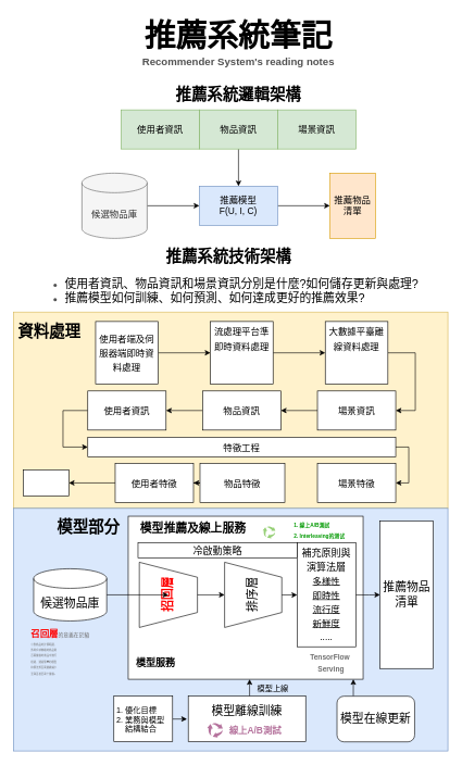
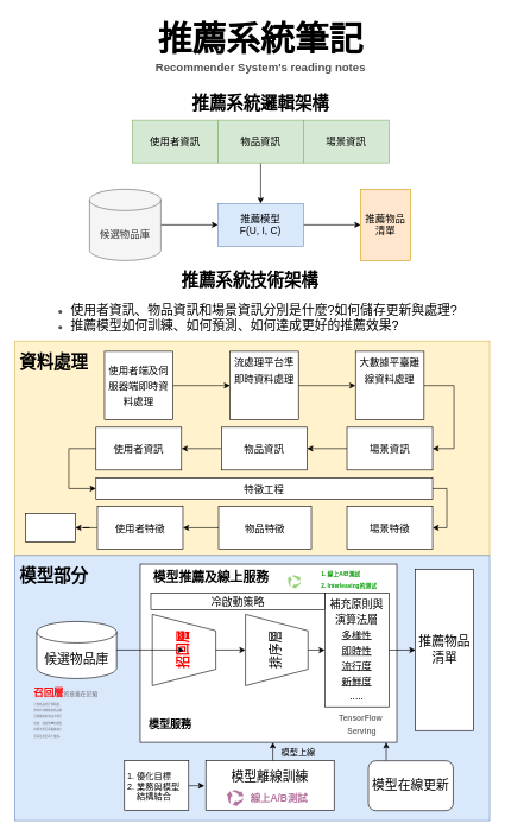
  <mxCell id="0" />
  <mxCell id="1" parent="0" />
  <mxCell id="2" value="" style="edgeStyle=orthogonalEdgeStyle;rounded=0;orthogonalLoop=1;jettySize=auto;html=1;" edge="1" parent="1" source="3" target="5"><mxGeometry relative="1" as="geometry" /></mxCell>
  <mxCell id="3" value="&lt;font style=&quot;font-size: 14px&quot;&gt;候選物品庫&lt;/font&gt;" style="shape=cylinder3;whiteSpace=wrap;html=1;boundedLbl=1;backgroundOutline=1;size=15;fillColor=#f5f5f5;fontColor=#333333;strokeColor=#666666;" vertex="1" parent="1"><mxGeometry x="125" y="265" width="100" height="100" as="geometry" /></mxCell>
  <mxCell id="4" value="" style="edgeStyle=orthogonalEdgeStyle;rounded=0;orthogonalLoop=1;jettySize=auto;html=1;" edge="1" parent="1" source="5" target="6"><mxGeometry relative="1" as="geometry" /></mxCell>
  <mxCell id="5" value="&lt;font style=&quot;font-size: 14px&quot;&gt;推薦模型&lt;br&gt;F(U, I, C)&lt;/font&gt;" style="whiteSpace=wrap;html=1;fillColor=#dae8fc;strokeColor=#6c8ebf;" vertex="1" parent="1"><mxGeometry x="305" y="285" width="120" height="60" as="geometry" /></mxCell>
  <mxCell id="6" value="&lt;font style=&quot;font-size: 14px&quot;&gt;推薦物品清單&lt;/font&gt;" style="whiteSpace=wrap;html=1;fillColor=#ffe6cc;strokeColor=#d79b00;" vertex="1" parent="1"><mxGeometry x="505" y="265" width="70" height="100" as="geometry" /></mxCell>
  <mxCell id="7" value="" style="edgeStyle=orthogonalEdgeStyle;rounded=0;orthogonalLoop=1;jettySize=auto;html=1;" edge="1" parent="1" source="8" target="5"><mxGeometry relative="1" as="geometry" /></mxCell>
  <mxCell id="8" value="&lt;font style=&quot;font-size: 14px&quot;&gt;物品資訊&lt;/font&gt;" style="whiteSpace=wrap;html=1;fillColor=#d5e8d4;strokeColor=#82b366;" vertex="1" parent="1"><mxGeometry x="305" y="168" width="120" height="60" as="geometry" /></mxCell>
  <mxCell id="9" value="&lt;font style=&quot;font-size: 14px&quot;&gt;場景資訊&lt;/font&gt;" style="whiteSpace=wrap;html=1;fillColor=#d5e8d4;strokeColor=#82b366;" vertex="1" parent="1"><mxGeometry x="425" y="168" width="120" height="60" as="geometry" /></mxCell>
  <mxCell id="10" value="&lt;font style=&quot;font-size: 14px&quot;&gt;使用者資訊&lt;/font&gt;" style="whiteSpace=wrap;html=1;fillColor=#d5e8d4;strokeColor=#82b366;" vertex="1" parent="1"><mxGeometry x="185" y="168" width="120" height="60" as="geometry" /></mxCell>
  <mxCell id="11" value="&lt;font style=&quot;font-size: 24px&quot;&gt;&lt;b&gt;推薦系統邏輯架構&lt;/b&gt;&lt;/font&gt;" style="text;html=1;strokeColor=none;fillColor=none;align=center;verticalAlign=middle;whiteSpace=wrap;rounded=0;" vertex="1" parent="1"><mxGeometry x="260" y="130" width="210" height="30" as="geometry" /></mxCell>
  <mxCell id="12" value="&lt;font&gt;&lt;b&gt;&lt;span style=&quot;font-size: 48px&quot;&gt;推薦系統筆記&lt;/span&gt;&lt;br&gt;&lt;font color=&quot;#525252&quot;&gt;&lt;font size=&quot;3&quot;&gt;Recommender System's&amp;nbsp;&lt;/font&gt;&lt;span style=&quot;font-size: medium&quot;&gt;reading notes&lt;/span&gt;&lt;/font&gt;&lt;/b&gt;&lt;font size=&quot;3&quot;&gt;&lt;br&gt;&lt;/font&gt;&lt;/font&gt;" style="text;html=1;strokeColor=none;fillColor=none;align=center;verticalAlign=middle;whiteSpace=wrap;rounded=0;fontSize=14;" vertex="1" parent="1"><mxGeometry x="144" y="20" width="442" height="90" as="geometry" /></mxCell>
  <mxCell id="13" value="&lt;p style=&quot;line-height: 1.3&quot;&gt;&lt;/p&gt;&lt;div&gt;&lt;span style=&quot;color: rgb(0 , 0 , 0)&quot;&gt;&lt;font style=&quot;font-size: 24px&quot;&gt;&lt;b&gt;推薦系統技術架構&lt;/b&gt;&lt;/font&gt;&lt;/span&gt;&lt;/div&gt;&lt;div style=&quot;text-align: left&quot;&gt;&lt;ul&gt;&lt;li&gt;&lt;span style=&quot;color: rgb(0 , 0 , 0)&quot;&gt;使用者資訊、物品資訊和場景資訊分別是什麼?如何儲存更&lt;/span&gt;&lt;font color=&quot;#000000&quot;&gt;新與處理?&lt;/font&gt;&lt;/li&gt;&lt;li&gt;&lt;span&gt;&lt;font color=&quot;#000000&quot;&gt;推薦模型如何訓練、如何預測、如何達成更好的推薦效果?&lt;/font&gt;&lt;/span&gt;&lt;/li&gt;&lt;/ul&gt;&lt;/div&gt;&lt;p&gt;&lt;/p&gt;" style="text;html=1;strokeColor=none;fillColor=none;align=center;verticalAlign=middle;whiteSpace=wrap;rounded=0;fontSize=18;fontColor=#525252;" vertex="1" parent="1"><mxGeometry x="35" y="369" width="630" height="110" as="geometry" /></mxCell>
  <mxCell id="14" value="" style="rounded=0;whiteSpace=wrap;html=1;labelBackgroundColor=#FFFF66;fontSize=18;fillColor=#fff2cc;strokeColor=#d6b656;" vertex="1" parent="1"><mxGeometry x="20" y="478" width="666" height="301" as="geometry" /></mxCell>
  <mxCell id="15" value="&lt;font style=&quot;font-size: 24px&quot;&gt;&lt;b&gt;資料處理&lt;/b&gt;&lt;/font&gt;" style="text;html=1;strokeColor=none;fillColor=none;align=center;verticalAlign=middle;whiteSpace=wrap;rounded=0;labelBackgroundColor=none;fontSize=18;fontColor=#000000;" vertex="1" parent="1"><mxGeometry x="20" y="492.5" width="110" height="30" as="geometry" /></mxCell>
  <mxCell id="16" value="" style="edgeStyle=orthogonalEdgeStyle;rounded=0;orthogonalLoop=1;jettySize=auto;html=1;fontSize=14;fontColor=#000000;" edge="1" parent="1" source="17" target="19"><mxGeometry relative="1" as="geometry" /></mxCell>
  <mxCell id="17" value="&lt;font style=&quot;font-size: 14px&quot;&gt;使用者端及伺服器端即時資料處理&lt;/font&gt;" style="whiteSpace=wrap;html=1;aspect=fixed;labelBackgroundColor=none;fontSize=18;align=center;" vertex="1" parent="1"><mxGeometry x="146" y="492.5" width="96" height="96" as="geometry" /></mxCell>
  <mxCell id="18" value="" style="edgeStyle=orthogonalEdgeStyle;rounded=0;orthogonalLoop=1;jettySize=auto;html=1;fontSize=14;fontColor=#000000;" edge="1" parent="1" source="19" target="21"><mxGeometry relative="1" as="geometry" /></mxCell>
  <mxCell id="19" value="&lt;font style=&quot;font-size: 14px&quot;&gt;流處理平台準即時資料處理&lt;br&gt;&amp;nbsp;&amp;nbsp;&lt;br&gt;&amp;nbsp;&amp;nbsp;&lt;br&gt;&lt;/font&gt;" style="whiteSpace=wrap;html=1;aspect=fixed;labelBackgroundColor=none;fontSize=18;align=center;" vertex="1" parent="1"><mxGeometry x="322" y="492.5" width="96" height="96" as="geometry" /></mxCell>
  <mxCell id="20" value="" style="edgeStyle=orthogonalEdgeStyle;rounded=0;orthogonalLoop=1;jettySize=auto;html=1;fontSize=14;fontColor=#000000;exitX=1;exitY=0.5;exitDx=0;exitDy=0;entryX=1;entryY=0.5;entryDx=0;entryDy=0;" edge="1" parent="1" source="21" target="23"><mxGeometry relative="1" as="geometry"><Array as="points"><mxPoint x="636" y="541" /><mxPoint x="636" y="629" /></Array></mxGeometry></mxCell>
  <mxCell id="21" value="&lt;span style=&quot;font-size: 14px&quot;&gt;大數據平臺離線資料處理&lt;br&gt;&amp;nbsp;&lt;br&gt;&amp;nbsp;&lt;br&gt;&lt;/span&gt;" style="whiteSpace=wrap;html=1;aspect=fixed;labelBackgroundColor=none;fontSize=18;align=center;" vertex="1" parent="1"><mxGeometry x="498" y="492.5" width="96" height="96" as="geometry" /></mxCell>
  <mxCell id="22" value="" style="edgeStyle=orthogonalEdgeStyle;rounded=0;orthogonalLoop=1;jettySize=auto;html=1;fontSize=14;fontColor=#000000;" edge="1" parent="1" source="23" target="25"><mxGeometry relative="1" as="geometry" /></mxCell>
  <mxCell id="23" value="&lt;font style=&quot;font-size: 14px&quot;&gt;場景資訊&lt;/font&gt;" style="whiteSpace=wrap;html=1;fontSize=18;" vertex="1" parent="1"><mxGeometry x="486" y="599" width="120" height="60" as="geometry" /></mxCell>
  <mxCell id="24" value="" style="edgeStyle=orthogonalEdgeStyle;rounded=0;orthogonalLoop=1;jettySize=auto;html=1;fontSize=14;fontColor=#000000;" edge="1" parent="1" source="25" target="27"><mxGeometry relative="1" as="geometry" /></mxCell>
  <mxCell id="25" value="&lt;font style=&quot;font-size: 14px&quot;&gt;物品資訊&lt;/font&gt;" style="whiteSpace=wrap;html=1;fontSize=18;" vertex="1" parent="1"><mxGeometry x="310" y="599" width="120" height="60" as="geometry" /></mxCell>
  <mxCell id="26" value="" style="edgeStyle=orthogonalEdgeStyle;rounded=0;orthogonalLoop=1;jettySize=auto;html=1;fontSize=14;fontColor=#000000;entryX=0;entryY=0.5;entryDx=0;entryDy=0;" edge="1" parent="1" source="27" target="29"><mxGeometry relative="1" as="geometry"><mxPoint x="6" y="629" as="targetPoint" /><Array as="points"><mxPoint x="96" y="629" /><mxPoint x="96" y="685" /></Array></mxGeometry></mxCell>
  <mxCell id="27" value="&lt;font style=&quot;font-size: 14px&quot;&gt;使用者資訊&lt;/font&gt;" style="whiteSpace=wrap;html=1;fontSize=18;" vertex="1" parent="1"><mxGeometry x="134" y="599" width="120" height="60" as="geometry" /></mxCell>
  <mxCell id="28" value="" style="edgeStyle=orthogonalEdgeStyle;rounded=0;orthogonalLoop=1;jettySize=auto;html=1;fontSize=14;fontColor=#000000;entryX=1;entryY=0.5;entryDx=0;entryDy=0;exitX=1;exitY=0.5;exitDx=0;exitDy=0;" edge="1" parent="1" source="29" target="30"><mxGeometry relative="1" as="geometry"><mxPoint x="862" y="699" as="targetPoint" /></mxGeometry></mxCell>
  <mxCell id="29" value="&lt;font style=&quot;font-size: 14px&quot;&gt;特徵工程&lt;/font&gt;" style="whiteSpace=wrap;html=1;fontSize=18;" vertex="1" parent="1"><mxGeometry x="134" y="670" width="472" height="30" as="geometry" /></mxCell>
  <mxCell id="30" value="&lt;font style=&quot;font-size: 14px&quot;&gt;場景特徵&lt;/font&gt;" style="whiteSpace=wrap;html=1;fontSize=18;" vertex="1" parent="1"><mxGeometry x="486" y="710" width="120" height="60" as="geometry" /></mxCell>
  <mxCell id="31" value="" style="edgeStyle=orthogonalEdgeStyle;rounded=0;orthogonalLoop=1;jettySize=auto;html=1;fontSize=14;fontColor=#000000;" edge="1" parent="1" source="32" target="34"><mxGeometry relative="1" as="geometry" /></mxCell>
  <mxCell id="32" value="&lt;font style=&quot;font-size: 14px&quot;&gt;物品特徵&lt;/font&gt;" style="whiteSpace=wrap;html=1;fontSize=18;" vertex="1" parent="1"><mxGeometry x="306" y="710" width="130" height="60" as="geometry" /></mxCell>
  <mxCell id="33" value="" style="edgeStyle=orthogonalEdgeStyle;rounded=0;orthogonalLoop=1;jettySize=auto;html=1;fontSize=15;fontColor=#B5739D;" edge="1" parent="1" source="34" target="57"><mxGeometry relative="1" as="geometry" /></mxCell>
- <mxCell id="34" value="&lt;font style=&quot;font-size: 14px&quot;&gt;使用者特徵&lt;/font&gt;" style="whiteSpace=wrap;html=1;fontSize=18;" vertex="1" parent="1"><mxGeometry x="176" y="710" width="120" height="60" as="geometry" /></mxCell>
+ <mxCell id="34" value="&lt;font style=&quot;font-size: 14px&quot;&gt;使用者特徵&lt;/font&gt;" style="whiteSpace=wrap;html=1;fontSize=18;" vertex="1" parent="1"><mxGeometry x="136" y="710" width="120" height="60" as="geometry" /></mxCell>
  <mxCell id="35" value="" style="rounded=0;whiteSpace=wrap;html=1;labelBackgroundColor=none;fontSize=24;fillColor=#dae8fc;strokeColor=#6c8ebf;" vertex="1" parent="1"><mxGeometry x="20" y="779" width="666" height="372" as="geometry" /></mxCell>
- <mxCell id="36" value="&lt;span style=&quot;font-size: 24px&quot;&gt;&lt;b&gt;模型部分&lt;/b&gt;&lt;/span&gt;" style="text;html=1;strokeColor=none;fillColor=none;align=center;verticalAlign=middle;whiteSpace=wrap;rounded=0;labelBackgroundColor=none;fontSize=18;fontColor=#000000;" vertex="1" parent="1"><mxGeometry x="80" y="793" width="110" height="30" as="geometry" /></mxCell>
+ <mxCell id="36" value="&lt;span style=&quot;font-size: 24px&quot;&gt;&lt;b&gt;模型部分&lt;/b&gt;&lt;/span&gt;" style="text;html=1;strokeColor=none;fillColor=none;align=center;verticalAlign=middle;whiteSpace=wrap;rounded=0;labelBackgroundColor=none;fontSize=18;fontColor=#000000;" vertex="1" parent="1"><mxGeometry x="20" y="793" width="110" height="30" as="geometry" /></mxCell>
  <mxCell id="37" value="&lt;font style=&quot;font-size: 18px&quot;&gt;候選物品庫&lt;/font&gt;" style="shape=cylinder3;whiteSpace=wrap;html=1;boundedLbl=1;backgroundOutline=1;size=15;labelBackgroundColor=none;fontSize=24;" vertex="1" parent="1"><mxGeometry x="51.01" y="871.61" width="112" height="80" as="geometry" /></mxCell>
  <mxCell id="38" value="" style="whiteSpace=wrap;html=1;fontSize=24;" vertex="1" parent="1"><mxGeometry x="196" y="791" width="360" height="250" as="geometry" /></mxCell>
  <mxCell id="39" value="" style="edgeStyle=orthogonalEdgeStyle;rounded=0;orthogonalLoop=1;jettySize=auto;html=1;fontSize=18;fontColor=#000000;" edge="1" parent="1" source="40" target="42"><mxGeometry relative="1" as="geometry" /></mxCell>
  <mxCell id="40" value="&lt;font color=&quot;#ff0000&quot;&gt;&lt;b&gt;招回層&lt;/b&gt;&lt;/font&gt;" style="verticalLabelPosition=middle;verticalAlign=middle;html=1;shape=trapezoid;perimeter=trapezoidPerimeter;whiteSpace=wrap;size=0.23;arcSize=10;flipV=1;labelPosition=center;align=center;labelBackgroundColor=none;fontSize=18;fontColor=#000000;fillColor=none;rotation=-90;" vertex="1" parent="1"><mxGeometry x="207.54" y="867.08" width="100" height="89.07" as="geometry" /></mxCell>
  <mxCell id="41" value="" style="edgeStyle=orthogonalEdgeStyle;rounded=0;orthogonalLoop=1;jettySize=auto;html=1;fontSize=18;fontColor=#B5739D;entryX=0;entryY=0.5;entryDx=0;entryDy=0;" edge="1" parent="1" source="42" target="44"><mxGeometry relative="1" as="geometry"><mxPoint x="378" y="911.37" as="targetPoint" /></mxGeometry></mxCell>
  <mxCell id="42" value="排序層" style="verticalLabelPosition=middle;verticalAlign=middle;html=1;shape=trapezoid;perimeter=trapezoidPerimeter;whiteSpace=wrap;size=0.23;arcSize=10;flipV=1;labelPosition=center;align=center;labelBackgroundColor=none;fontSize=18;fontColor=#000000;fillColor=none;rotation=-90;" vertex="1" parent="1"><mxGeometry x="337.54" y="867.77" width="100" height="87.69" as="geometry" /></mxCell>
  <mxCell id="43" value="" style="edgeStyle=orthogonalEdgeStyle;rounded=0;orthogonalLoop=1;jettySize=auto;html=1;fontSize=14;fontColor=#000000;" edge="1" parent="1" source="44" target="45"><mxGeometry relative="1" as="geometry" /></mxCell>
  <mxCell id="44" value="&lt;font&gt;&lt;font style=&quot;font-size: 15px&quot;&gt;補充原則與演算法層&lt;/font&gt;&lt;br&gt;&lt;u style=&quot;font-size: 14px&quot;&gt;多樣性&lt;br&gt;即時性&lt;br&gt;流行度&lt;br&gt;新鮮度&lt;br&gt;&lt;/u&gt;&lt;span style=&quot;font-size: 14px&quot;&gt;.....&lt;/span&gt;&lt;br&gt;&lt;/font&gt;" style="rounded=0;whiteSpace=wrap;html=1;labelBackgroundColor=none;fontSize=18;fontColor=#000000;fillColor=none;" vertex="1" parent="1"><mxGeometry x="455" y="831.99" width="90" height="159.25" as="geometry" /></mxCell>
  <mxCell id="45" value="推薦物品&lt;br&gt;清單" style="whiteSpace=wrap;html=1;rounded=0;fontSize=18;" vertex="1" parent="1"><mxGeometry x="582.02" y="798.61" width="81.5" height="226" as="geometry" /></mxCell>
  <mxCell id="46" value="" style="edgeStyle=orthogonalEdgeStyle;rounded=0;orthogonalLoop=1;jettySize=auto;html=1;fontSize=15;fontColor=#000000;" edge="1" parent="1" source="47"><mxGeometry relative="1" as="geometry"><mxPoint x="382" y="1041" as="targetPoint" /><Array as="points"><mxPoint x="382" y="1051" /><mxPoint x="382" y="1051" /></Array></mxGeometry></mxCell>
  <mxCell id="47" value="&lt;font style=&quot;font-size: 18px&quot;&gt;模型離線訓練&lt;br&gt;&amp;nbsp;&amp;nbsp;&lt;/font&gt;" style="rounded=0;whiteSpace=wrap;html=1;labelBackgroundColor=none;fontSize=14;" vertex="1" parent="1"><mxGeometry x="288" y="1067" width="180" height="70" as="geometry" /></mxCell>
  <mxCell id="48" value="" style="edgeStyle=orthogonalEdgeStyle;rounded=0;orthogonalLoop=1;jettySize=auto;html=1;fontSize=14;fontColor=#000000;" edge="1" parent="1" source="49"><mxGeometry relative="1" as="geometry"><mxPoint x="541" y="1041" as="targetPoint" /><Array as="points"><mxPoint x="541" y="1041" /><mxPoint x="541" y="1041" /></Array></mxGeometry></mxCell>
  <mxCell id="49" value="&lt;font style=&quot;font-size: 18px&quot;&gt;模型在線更新&lt;/font&gt;" style="whiteSpace=wrap;html=1;labelBackgroundColor=none;fontSize=14;rounded=1;" vertex="1" parent="1"><mxGeometry x="516" y="1067" width="119" height="70" as="geometry" /></mxCell>
  <mxCell id="50" value="" style="sketch=0;html=1;aspect=fixed;strokeColor=none;shadow=0;align=center;verticalAlign=top;fillColor=#97D077;shape=mxgraph.gcp2.arrow_cycle;labelBackgroundColor=none;fontSize=14;fontColor=#000000;" vertex="1" parent="1"><mxGeometry x="402" y="806.4" width="19.58" height="18.6" as="geometry" /></mxCell>
  <mxCell id="51" value="&lt;div style=&quot;text-align: left&quot;&gt;&lt;b style=&quot;font-size: 8px ; color: rgb(0 , 153 , 0)&quot;&gt;&amp;nbsp;1. 線上A/B測試&lt;/b&gt;&lt;/div&gt;&lt;font color=&quot;#009900&quot;&gt;&lt;div style=&quot;text-align: left&quot;&gt;&lt;b style=&quot;font-size: 8px&quot;&gt;&amp;nbsp;2. Interleaving的测试&lt;/b&gt;&lt;/div&gt;&lt;/font&gt;" style="text;html=1;strokeColor=none;fillColor=none;align=center;verticalAlign=middle;whiteSpace=wrap;rounded=0;labelBackgroundColor=none;fontSize=14;fontColor=#000000;" vertex="1" parent="1"><mxGeometry x="418" y="796.7" width="140" height="29.3" as="geometry" /></mxCell>
  <mxCell id="52" value="" style="sketch=0;html=1;aspect=fixed;strokeColor=none;shadow=0;align=center;verticalAlign=top;fillColor=#B5739D;shape=mxgraph.gcp2.arrow_cycle;labelBackgroundColor=none;fontSize=14;" vertex="1" parent="1"><mxGeometry x="317" y="1107.8" width="24" height="22.8" as="geometry" /></mxCell>
  <mxCell id="53" value="&lt;b&gt;&lt;font color=&quot;#b5739d&quot;&gt;線上A/B測試&lt;/font&gt;&lt;/b&gt;" style="text;html=1;strokeColor=none;fillColor=none;align=center;verticalAlign=middle;whiteSpace=wrap;rounded=0;labelBackgroundColor=none;fontSize=14;fontColor=#000000;" vertex="1" parent="1"><mxGeometry x="348" y="1104.2" width="86" height="30" as="geometry" /></mxCell>
  <mxCell id="54" value="" style="shape=image;verticalLabelPosition=bottom;labelBackgroundColor=#ffffff;verticalAlign=top;aspect=fixed;imageAspect=0;image=https://upload.wikimedia.org/wikipedia/commons/thumb/7/70/Apache_Flink_logo.svg/1200px-Apache_Flink_logo.svg.png;" vertex="1" parent="1"><mxGeometry x="341.45" y="548" width="57.1" height="28" as="geometry" /></mxCell>
  <mxCell id="55" value="" style="shape=image;verticalLabelPosition=bottom;labelBackgroundColor=#ffffff;verticalAlign=top;aspect=fixed;imageAspect=0;image=https://myoceane.fr/wp-content/uploads/2020/06/Apache_Spark_logo.svg_.png;" vertex="1" parent="1"><mxGeometry x="523.53" y="560.65" width="44.94" height="23.43" as="geometry" /></mxCell>
  <mxCell id="56" value="" style="shape=image;verticalLabelPosition=bottom;labelBackgroundColor=#ffffff;verticalAlign=top;aspect=fixed;imageAspect=0;image=https://upload.wikimedia.org/wikipedia/commons/thumb/0/0e/Hadoop_logo.svg/1280px-Hadoop_logo.svg.png;" vertex="1" parent="1"><mxGeometry x="505" y="540.65" width="77.02" height="20" as="geometry" /></mxCell>
  <mxCell id="57" value="" style="whiteSpace=wrap;html=1;fontSize=18;" vertex="1" parent="1"><mxGeometry x="35" y="720" width="70" height="40" as="geometry" /></mxCell>
  <mxCell id="58" value="" style="shape=image;verticalLabelPosition=bottom;labelBackgroundColor=#ffffff;verticalAlign=top;aspect=fixed;imageAspect=0;image=https://myoceane.fr/wp-content/uploads/2021/01/redis.png;" vertex="1" parent="1"><mxGeometry x="41.51" y="731.47" width="56.99" height="19.07" as="geometry" /></mxCell>
  <mxCell id="59" value="" style="edgeStyle=orthogonalEdgeStyle;rounded=0;orthogonalLoop=1;jettySize=auto;html=1;fontSize=18;fontColor=#000000;entryX=0.5;entryY=0;entryDx=0;entryDy=0;" edge="1" parent="1" source="37" target="40"><mxGeometry relative="1" as="geometry" /></mxCell>
  <mxCell id="60" value="&lt;font color=&quot;#000000&quot; style=&quot;font-size: 18px&quot;&gt;&lt;b&gt;模型推薦及線上服務&lt;/b&gt;&lt;/font&gt;" style="text;html=1;strokeColor=none;fillColor=none;align=center;verticalAlign=middle;whiteSpace=wrap;rounded=0;labelBackgroundColor=none;fontSize=15;fontColor=#B5739D;" vertex="1" parent="1"><mxGeometry x="203.5" y="795.25" width="182.5" height="30" as="geometry" /></mxCell>
  <mxCell id="61" value="冷啟動策略" style="rounded=0;whiteSpace=wrap;html=1;labelBackgroundColor=none;fontSize=15;" vertex="1" parent="1"><mxGeometry x="211" y="832" width="244" height="23.25" as="geometry" /></mxCell>
  <mxCell id="62" value="&lt;b&gt;模型服務&lt;/b&gt;" style="text;html=1;strokeColor=none;fillColor=none;align=left;verticalAlign=middle;whiteSpace=wrap;rounded=0;labelBackgroundColor=none;fontSize=15;" vertex="1" parent="1"><mxGeometry x="206" y="995" width="340" height="40" as="geometry" /></mxCell>
  <mxCell id="63" value="" style="shape=image;verticalLabelPosition=bottom;labelBackgroundColor=#ffffff;verticalAlign=top;aspect=fixed;imageAspect=0;image=https://miro.medium.com/max/336/0*7pLYtIrRNXSsER2M.png;" vertex="1" parent="1"><mxGeometry x="278" y="996.41" width="44" height="37.59" as="geometry" /></mxCell>
  <mxCell id="64" value="" style="shape=image;verticalLabelPosition=bottom;labelBackgroundColor=#ffffff;verticalAlign=top;aspect=fixed;imageAspect=0;image=https://img.4devs.io/cover/article/preview_go-mod-intro.png;" vertex="1" parent="1"><mxGeometry x="326" y="1002.21" width="71" height="28.4" as="geometry" /></mxCell>
  <mxCell id="65" value="" style="shape=image;verticalLabelPosition=bottom;labelBackgroundColor=#ffffff;verticalAlign=top;aspect=fixed;imageAspect=0;image=https://upload.wikimedia.org/wikipedia/zh/8/88/Java_logo.png;" vertex="1" parent="1"><mxGeometry x="397" y="994" width="43" height="43" as="geometry" /></mxCell>
  <mxCell id="66" value="" style="shape=image;verticalLabelPosition=bottom;labelBackgroundColor=#ffffff;verticalAlign=top;aspect=fixed;imageAspect=0;image=https://miro.medium.com/max/449/1*Bh_B98GcAHTzYq21D79GLg.png;" vertex="1" parent="1"><mxGeometry x="446" y="1005.7" width="21" height="22.45" as="geometry" /></mxCell>
  <mxCell id="67" value="&lt;b style=&quot;font-size: 11px&quot;&gt;&lt;font style=&quot;font-size: 11px&quot; color=&quot;#6e6e6e&quot;&gt;TensorFlow&lt;br style=&quot;font-size: 11px&quot;&gt;&amp;nbsp;Serving&lt;/font&gt;&lt;/b&gt;" style="text;html=1;strokeColor=none;fillColor=none;align=center;verticalAlign=middle;whiteSpace=wrap;rounded=0;labelBackgroundColor=none;fontSize=15;fontColor=#000000;" vertex="1" parent="1"><mxGeometry x="465" y="1000.21" width="81" height="30" as="geometry" /></mxCell>
  <mxCell id="68" value="&lt;h1&gt;&lt;font style=&quot;font-size: 14px&quot; color=&quot;#ff0000&quot;&gt;召回層&lt;/font&gt;&lt;span style=&quot;font-weight: normal&quot;&gt;的意義在於縮&lt;/span&gt;&lt;/h1&gt;&lt;p&gt;&lt;span style=&quot;font-size: 4px&quot;&gt;小對商品的計算範圍，&lt;/span&gt;&lt;/p&gt;&lt;p&gt;&lt;span style=&quot;font-size: 4px&quot;&gt;將用戶感興趣的商品從&lt;/span&gt;&lt;/p&gt;&lt;p&gt;&lt;span style=&quot;font-size: 4px&quot;&gt;百萬量級的商品中進行&lt;/span&gt;&lt;/p&gt;&lt;p&gt;&lt;span style=&quot;font-size: 4px&quot;&gt;粗選，通過簡單的模型&lt;/span&gt;&lt;/p&gt;&lt;p&gt;&lt;span style=&quot;font-size: 4px&quot;&gt;和算法將百萬量級縮小&lt;/span&gt;&lt;/p&gt;&lt;p&gt;&lt;span style=&quot;font-size: 4px&quot;&gt;至幾百甚至幾十量級。&lt;/span&gt;&lt;/p&gt;" style="text;html=1;strokeColor=none;fillColor=none;spacing=5;spacingTop=-20;whiteSpace=wrap;overflow=hidden;rounded=0;labelBackgroundColor=none;fontSize=4;fontColor=#6E6E6E;" vertex="1" parent="1"><mxGeometry x="41.51" y="968.6" width="131" height="131.2" as="geometry" /></mxCell>
  <mxCell id="69" value="" style="edgeStyle=orthogonalEdgeStyle;rounded=0;orthogonalLoop=1;jettySize=auto;html=1;fontSize=12;fontColor=#FF0000;" edge="1" parent="1" source="70"><mxGeometry relative="1" as="geometry"><mxPoint x="286" y="1102" as="targetPoint" /></mxGeometry></mxCell>
  <mxCell id="70" value="&lt;div style=&quot;text-align: left&quot;&gt;&lt;span style=&quot;font-size: 12px&quot;&gt;&amp;nbsp;1. 優化目標&lt;/span&gt;&lt;/div&gt;&lt;font style=&quot;font-size: 12px&quot;&gt;&lt;div style=&quot;text-align: left&quot;&gt;&lt;span&gt;&amp;nbsp;2. 業務與模型&amp;nbsp; &amp;nbsp; &amp;nbsp; &amp;nbsp; &amp;nbsp;結構結合&lt;/span&gt;&lt;/div&gt;&lt;/font&gt;" style="rounded=0;whiteSpace=wrap;html=1;labelBackgroundColor=none;fontSize=14;" vertex="1" parent="1"><mxGeometry x="174" y="1067" width="90" height="70" as="geometry" /></mxCell>
  <mxCell id="71" value="&lt;font color=&quot;#000000&quot;&gt;模型上線&lt;/font&gt;" style="text;html=1;strokeColor=none;fillColor=none;align=center;verticalAlign=middle;whiteSpace=wrap;rounded=0;labelBackgroundColor=none;fontSize=12;fontColor=#FF0000;" vertex="1" parent="1"><mxGeometry x="387.5" y="1040" width="60" height="30" as="geometry" /></mxCell>
